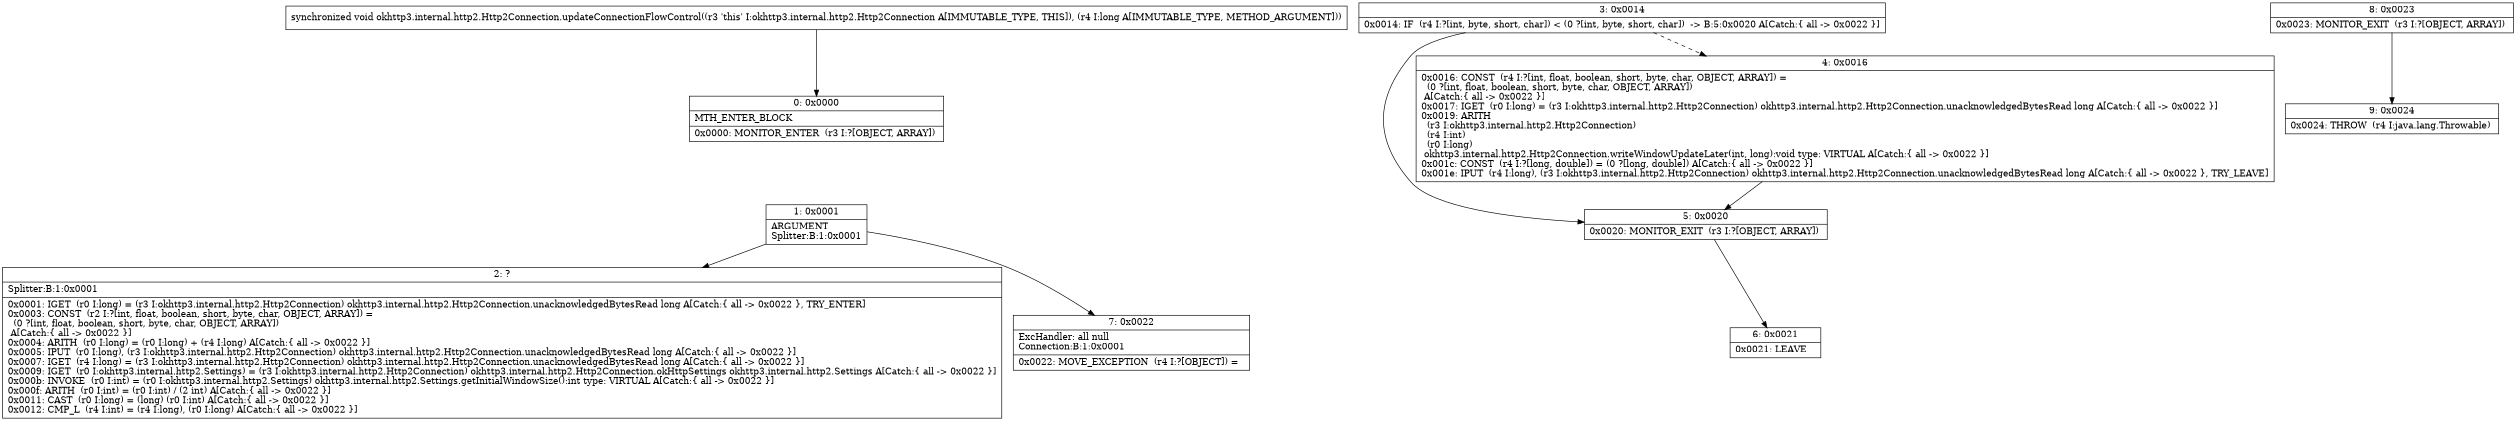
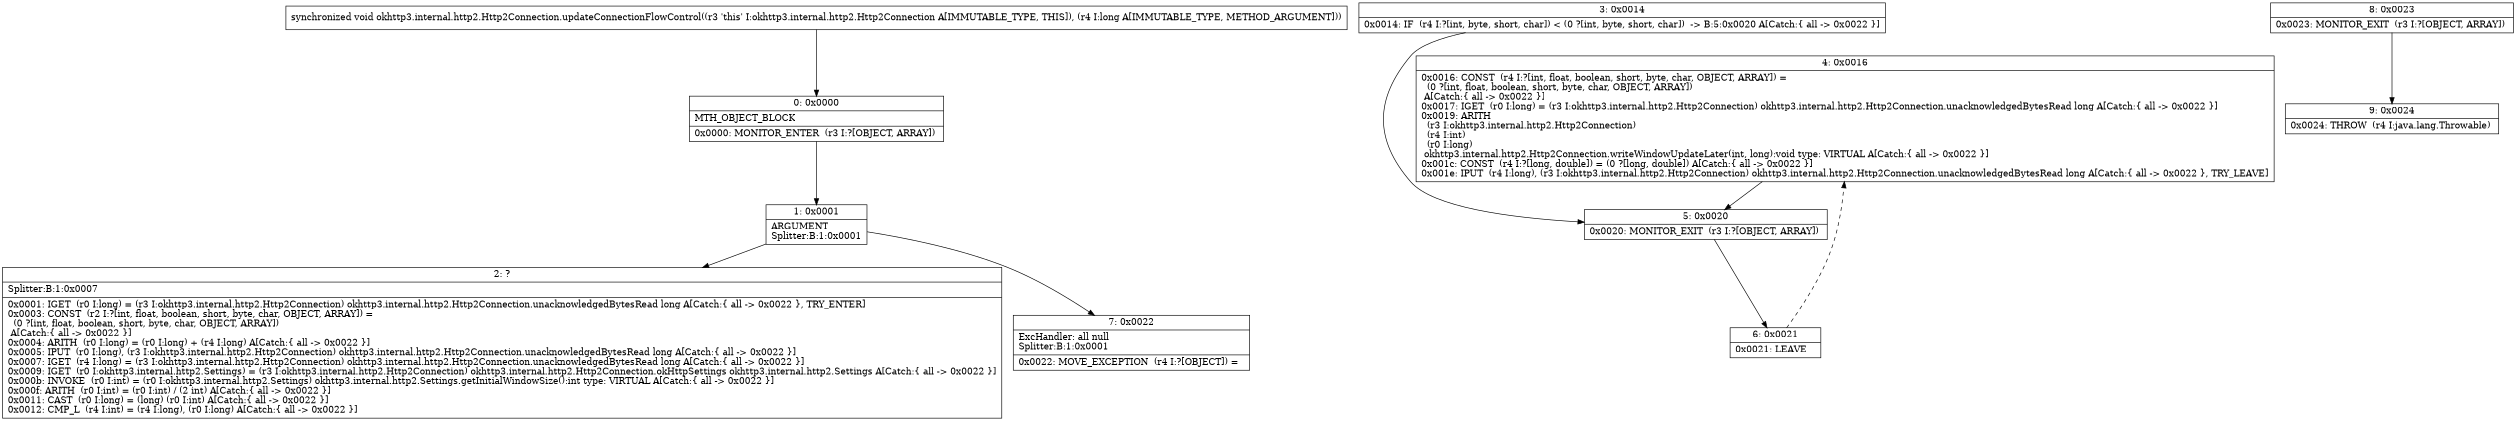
  digraph {
    node [shape=record]
-   n1 [label="{0\:\ 0x0000|MTH_ENTER_BLOCK\l|0x0000: MONITOR_ENTER  (r3 I:?[OBJECT, ARRAY]) \l}"]
+   n1 [label="{0\:\ 0x0000|MTH_OBJECT_BLOCK\l|0x0000: MONITOR_ENTER  (r3 I:?[OBJECT, ARRAY]) \l}"]
    n2 [label="{1\:\ 0x0001|ARGUMENT\lSplitter:B:1:0x0001\l}"]
-   n3 [label="{2\:\ ?|Splitter:B:1:0x0001\l|0x0001: IGET  (r0 I:long) = (r3 I:okhttp3.internal.http2.Http2Connection) okhttp3.internal.http2.Http2Connection.unacknowledgedBytesRead long A[Catch:\{ all \-\> 0x0022 \}, TRY_ENTER]\l0x0003: CONST  (r2 I:?[int, float, boolean, short, byte, char, OBJECT, ARRAY]) = \l  (0 ?[int, float, boolean, short, byte, char, OBJECT, ARRAY])\l A[Catch:\{ all \-\> 0x0022 \}]\l0x0004: ARITH  (r0 I:long) = (r0 I:long) + (r4 I:long) A[Catch:\{ all \-\> 0x0022 \}]\l0x0005: IPUT  (r0 I:long), (r3 I:okhttp3.internal.http2.Http2Connection) okhttp3.internal.http2.Http2Connection.unacknowledgedBytesRead long A[Catch:\{ all \-\> 0x0022 \}]\l0x0007: IGET  (r4 I:long) = (r3 I:okhttp3.internal.http2.Http2Connection) okhttp3.internal.http2.Http2Connection.unacknowledgedBytesRead long A[Catch:\{ all \-\> 0x0022 \}]\l0x0009: IGET  (r0 I:okhttp3.internal.http2.Settings) = (r3 I:okhttp3.internal.http2.Http2Connection) okhttp3.internal.http2.Http2Connection.okHttpSettings okhttp3.internal.http2.Settings A[Catch:\{ all \-\> 0x0022 \}]\l0x000b: INVOKE  (r0 I:int) = (r0 I:okhttp3.internal.http2.Settings) okhttp3.internal.http2.Settings.getInitialWindowSize():int type: VIRTUAL A[Catch:\{ all \-\> 0x0022 \}]\l0x000f: ARITH  (r0 I:int) = (r0 I:int) \/ (2 int) A[Catch:\{ all \-\> 0x0022 \}]\l0x0011: CAST  (r0 I:long) = (long) (r0 I:int) A[Catch:\{ all \-\> 0x0022 \}]\l0x0012: CMP_L  (r4 I:int) = (r4 I:long), (r0 I:long) A[Catch:\{ all \-\> 0x0022 \}]\l}"]
-   n4 [label="{7\:\ 0x0022|ExcHandler: all null\lConnection:B:1:0x0001\l|0x0022: MOVE_EXCEPTION  (r4 I:?[OBJECT]) =  \l}"]
+   n3 [label="{2\:\ ?|Splitter:B:1:0x0007\l|0x0001: IGET  (r0 I:long) = (r3 I:okhttp3.internal.http2.Http2Connection) okhttp3.internal.http2.Http2Connection.unacknowledgedBytesRead long A[Catch:\{ all \-\> 0x0022 \}, TRY_ENTER]\l0x0003: CONST  (r2 I:?[int, float, boolean, short, byte, char, OBJECT, ARRAY]) = \l  (0 ?[int, float, boolean, short, byte, char, OBJECT, ARRAY])\l A[Catch:\{ all \-\> 0x0022 \}]\l0x0004: ARITH  (r0 I:long) = (r0 I:long) + (r4 I:long) A[Catch:\{ all \-\> 0x0022 \}]\l0x0005: IPUT  (r0 I:long), (r3 I:okhttp3.internal.http2.Http2Connection) okhttp3.internal.http2.Http2Connection.unacknowledgedBytesRead long A[Catch:\{ all \-\> 0x0022 \}]\l0x0007: IGET  (r4 I:long) = (r3 I:okhttp3.internal.http2.Http2Connection) okhttp3.internal.http2.Http2Connection.unacknowledgedBytesRead long A[Catch:\{ all \-\> 0x0022 \}]\l0x0009: IGET  (r0 I:okhttp3.internal.http2.Settings) = (r3 I:okhttp3.internal.http2.Http2Connection) okhttp3.internal.http2.Http2Connection.okHttpSettings okhttp3.internal.http2.Settings A[Catch:\{ all \-\> 0x0022 \}]\l0x000b: INVOKE  (r0 I:int) = (r0 I:okhttp3.internal.http2.Settings) okhttp3.internal.http2.Settings.getInitialWindowSize():int type: VIRTUAL A[Catch:\{ all \-\> 0x0022 \}]\l0x000f: ARITH  (r0 I:int) = (r0 I:int) \/ (2 int) A[Catch:\{ all \-\> 0x0022 \}]\l0x0011: CAST  (r0 I:long) = (long) (r0 I:int) A[Catch:\{ all \-\> 0x0022 \}]\l0x0012: CMP_L  (r4 I:int) = (r4 I:long), (r0 I:long) A[Catch:\{ all \-\> 0x0022 \}]\l}"]
+   n4 [label="{7\:\ 0x0022|ExcHandler: all null\lSplitter:B:1:0x0001\l|0x0022: MOVE_EXCEPTION  (r4 I:?[OBJECT]) =  \l}"]
    n5 [label="{3\:\ 0x0014|0x0014: IF  (r4 I:?[int, byte, short, char]) \< (0 ?[int, byte, short, char])  \-\> B:5:0x0020 A[Catch:\{ all \-\> 0x0022 \}]\l}"]
    n6 [label="{4\:\ 0x0016|0x0016: CONST  (r4 I:?[int, float, boolean, short, byte, char, OBJECT, ARRAY]) = \l  (0 ?[int, float, boolean, short, byte, char, OBJECT, ARRAY])\l A[Catch:\{ all \-\> 0x0022 \}]\l0x0017: IGET  (r0 I:long) = (r3 I:okhttp3.internal.http2.Http2Connection) okhttp3.internal.http2.Http2Connection.unacknowledgedBytesRead long A[Catch:\{ all \-\> 0x0022 \}]\l0x0019: ARITH  \l  (r3 I:okhttp3.internal.http2.Http2Connection)\l  (r4 I:int)\l  (r0 I:long)\l okhttp3.internal.http2.Http2Connection.writeWindowUpdateLater(int, long):void type: VIRTUAL A[Catch:\{ all \-\> 0x0022 \}]\l0x001c: CONST  (r4 I:?[long, double]) = (0 ?[long, double]) A[Catch:\{ all \-\> 0x0022 \}]\l0x001e: IPUT  (r4 I:long), (r3 I:okhttp3.internal.http2.Http2Connection) okhttp3.internal.http2.Http2Connection.unacknowledgedBytesRead long A[Catch:\{ all \-\> 0x0022 \}, TRY_LEAVE]\l}"]
    n7 [label="{5\:\ 0x0020|0x0020: MONITOR_EXIT  (r3 I:?[OBJECT, ARRAY]) \l}"]
    n8 [label="{6\:\ 0x0021|0x0021: LEAVE   \l}"]
    n9 [label="{8\:\ 0x0023|0x0023: MONITOR_EXIT  (r3 I:?[OBJECT, ARRAY]) \l}"]
    n10 [label="{9\:\ 0x0024|0x0024: THROW  (r4 I:java.lang.Throwable) \l}"]
    n11 [label="{synchronized void okhttp3.internal.http2.Http2Connection.updateConnectionFlowControl((r3 'this' I:okhttp3.internal.http2.Http2Connection A[IMMUTABLE_TYPE, THIS]), (r4 I:long A[IMMUTABLE_TYPE, METHOD_ARGUMENT])) }"]
+   n1 -> n2
    n2 -> n3
    n2 -> n4
-   n5 -> n6 [style=dashed]
+   n8 -> n6 [style=dashed]
    n5 -> n7
    n6 -> n7
    n7 -> n8
    n9 -> n10
    n11 -> n1
  }
